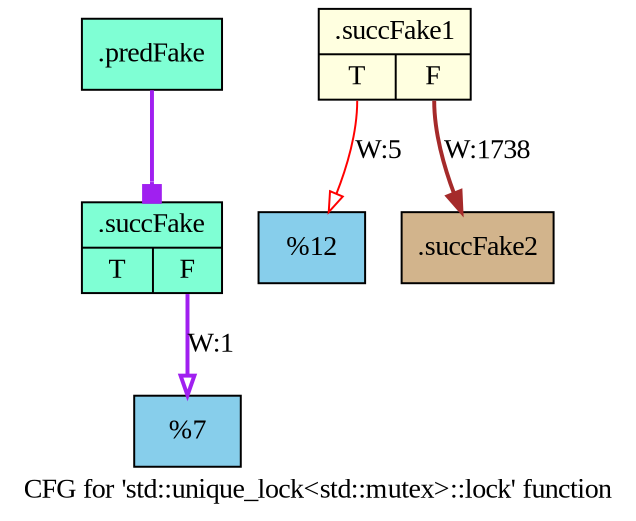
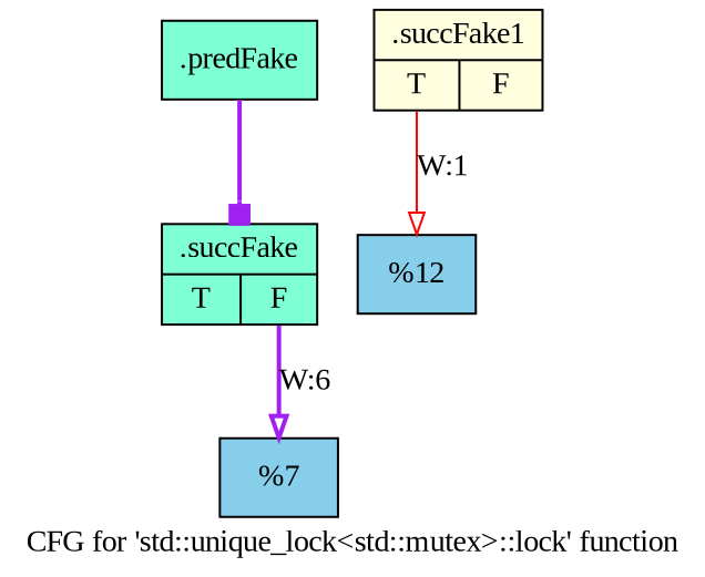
  digraph {
    fontname="Liberation Serif"
    label="CFG for 'std::unique_lock\<std::mutex\>::lock' function"
    node [fillcolor=aquamarine fontname="Liberation Serif" shape=record style=filled filename="/mnt/xilinx/Vitis_HLS/2021.2/tps/lnx64/gcc-6.2.0/lib/gcc/x86_64-pc-linux-gnu/6.2.0/../../../../include/c++/6.2.0/bits/std_mutex.h"]
    edge [arrowhead=onormal color=purple fontname="Liberation Serif" style=bold tailport=s0]
    n1 [label="{.predFake}" filename=""]
    n2 [label="{.succFake|{<s0>T|<s1>F}}" linenumber=261]
    n3 [fillcolor=skyblue label="{%7}" linenumber=262]
    n4 [fillcolor=lightyellow label="{.succFake1|{<s0>T|<s1>F}}" linenumber=263]
    n5 [fillcolor=skyblue label="{%12}" linenumber=264]
-   n6 [fillcolor=tan label="{.succFake2}" linenumber=270]
    n1 -> n2 [arrowhead=box execusionnum=1737 filename="/mnt/xilinx/Vitis_HLS/2021.2/tps/lnx64/gcc-6.2.0/lib/gcc/x86_64-pc-linux-gnu/6.2.0/../../../../include/c++/6.2.0/bits/std_mutex.h"]
-   n2 -> n3 [label="W:1" tailport=s1]
-   n4 -> n5 [color=red label="W:5" style=solid]
-   n4 -> n6 [arrowhead=normal color=brown execusionnum=1737 filename="/mnt/xilinx/Vitis_HLS/2021.2/tps/lnx64/gcc-6.2.0/lib/gcc/x86_64-pc-linux-gnu/6.2.0/../../../../include/c++/6.2.0/bits/std_mutex.h" label="W:1738" tailport=s1]
+   n2 -> n3 [label="W:6" tailport=s1]
+   n4 -> n5 [color=red label="W:1" style=solid]
  }
